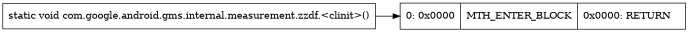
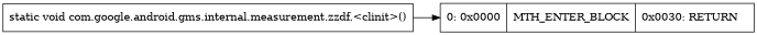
  digraph {
    rankdir=LR
    node [shape=record]
-   n1 [label="{0\:\ 0x0000|MTH_ENTER_BLOCK\l|0x0000: RETURN   \l}"]
+   n1 [label="{0\:\ 0x0000|MTH_ENTER_BLOCK\l|0x0030: RETURN   \l}"]
    n2 [label="{static void com.google.android.gms.internal.measurement.zzdf.\<clinit\>() }"]
    n2 -> n1
  }
